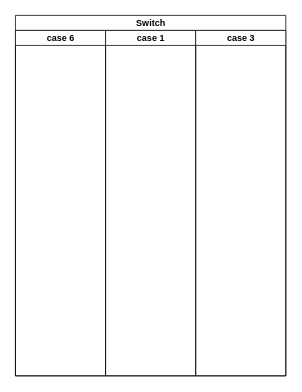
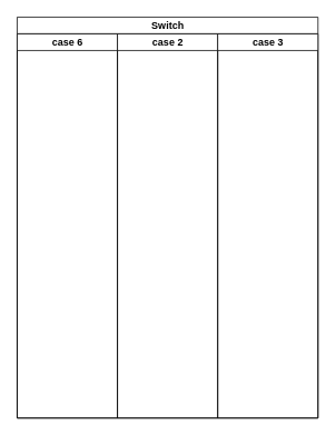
  <mxCell id="0" />
  <mxCell id="1" parent="0" />
  <mxCell id="2" value="Switch" style="swimlane;childLayout=stackLayout;resizeParent=1;resizeParentMax=0;startSize=20;html=1;" vertex="1" parent="1"><mxGeometry x="20" y="20" width="360" height="480" as="geometry" /></mxCell>
  <mxCell id="3" value="case 6" style="swimlane;startSize=20;html=1;" vertex="1" parent="2"><mxGeometry y="20" width="120" height="460" as="geometry" /></mxCell>
- <mxCell id="4" value="case 1" style="swimlane;startSize=20;html=1;" vertex="1" parent="2"><mxGeometry x="120" y="20" width="120" height="460" as="geometry" /></mxCell>
+ <mxCell id="4" value="case 2" style="swimlane;startSize=20;html=1;" vertex="1" parent="2"><mxGeometry x="120" y="20" width="120" height="460" as="geometry" /></mxCell>
  <mxCell id="5" value="case 3" style="swimlane;startSize=20;html=1;" vertex="1" parent="2"><mxGeometry x="240" y="20" width="120" height="460" as="geometry" /></mxCell>
